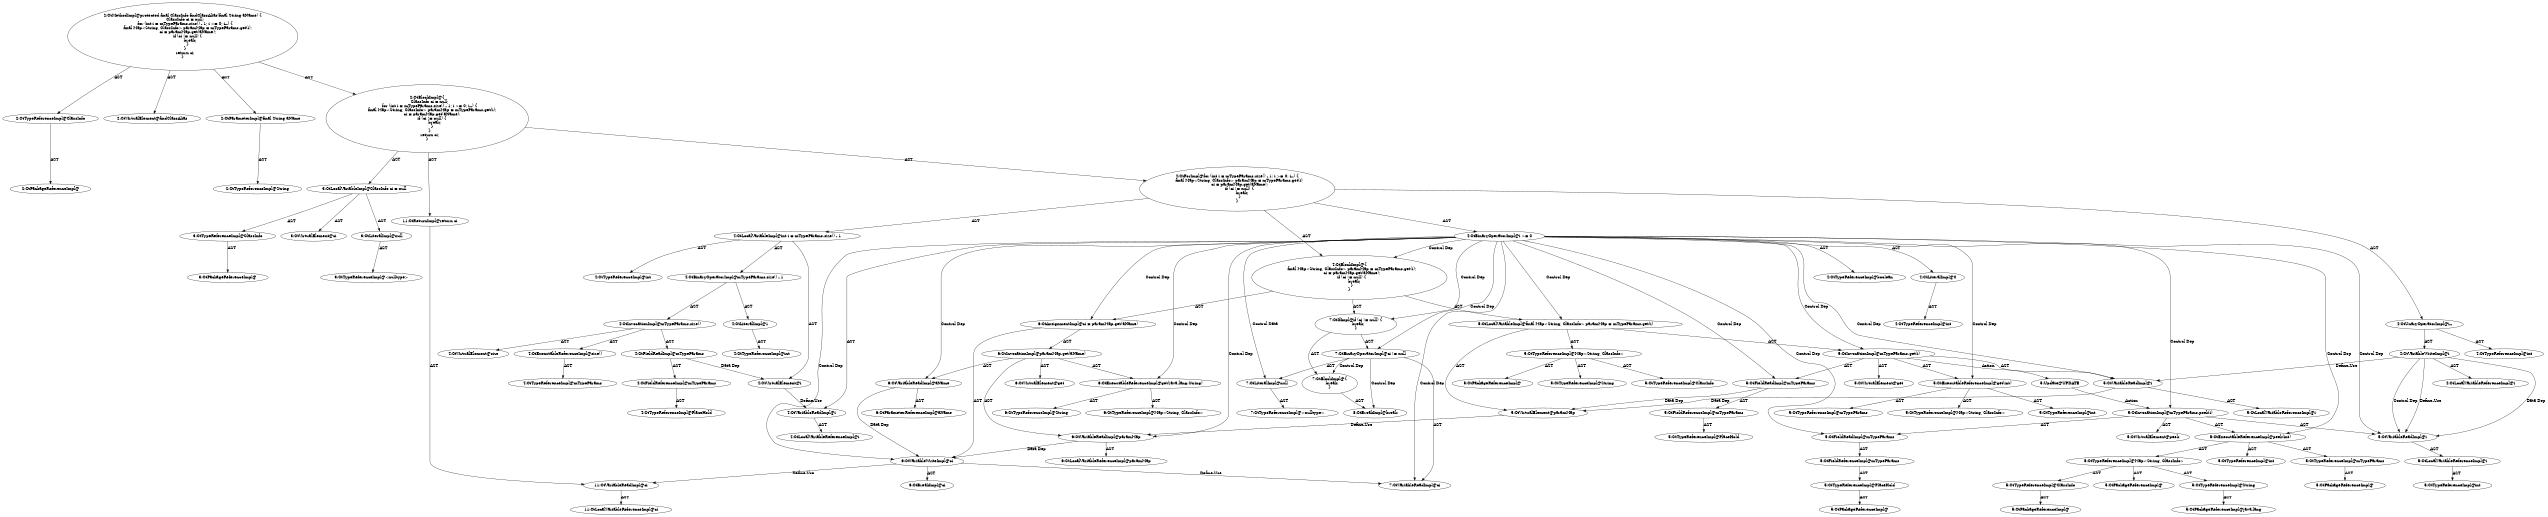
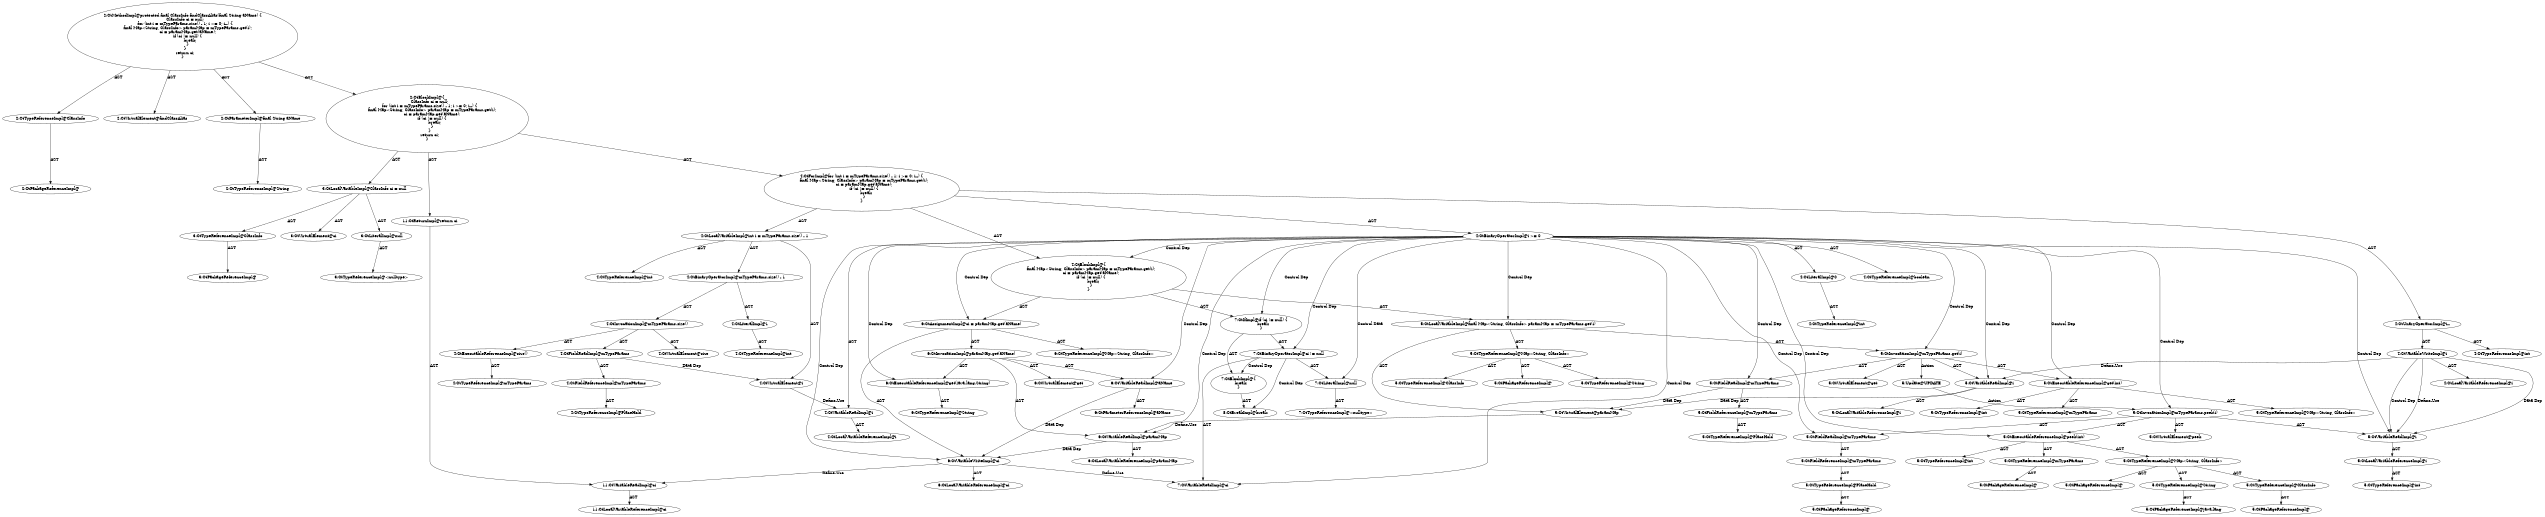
  digraph {
    node [shape=ellipse]
    n1 [label="2:CtTypeReferenceImpl@ClassInfo"]
    n2 [label="2:CtPackageReferenceImpl@"]
    n3 [label="2:CtVirtualElement@findClassAlias"]
    n4 [label="2:CtParameterImpl@final String aName"]
    n5 [label="2:CtTypeReferenceImpl@String"]
    n6 [label="3:CtTypeReferenceImpl@ClassInfo"]
    n7 [label="3:CtPackageReferenceImpl@"]
    n8 [label="3:CtLiteralImpl@null"]
    n9 [label="3:CtTypeReferenceImpl@<nulltype>"]
    n10 [label="3:CtVirtualElement@ci"]
    n11 [label="3:CtLocalVariableImpl@ClassInfo ci = null"]
    n12 [label="4:CtTypeReferenceImpl@int"]
    n13 [label="4:CtExecutableReferenceImpl@size()"]
    n14 [label="4:CtTypeReferenceImpl@mTypeParams"]
    n15 [label="4:CtVirtualElement@size"]
    n16 [label="4:CtFieldReferenceImpl@mTypeParams"]
    n17 [label="4:CtTypeReferenceImpl@PlaceHold"]
    n18 [label="4:CtFieldReadImpl@mTypeParams"]
    n19 [label="4:CtVirtualElement@i"]
    n20 [label="4:CtVariableReadImpl@i"]
    n21 [label="4:CtInvocationImpl@mTypeParams.size()"]
    n22 [label="4:CtLiteralImpl@1"]
    n23 [label="4:CtTypeReferenceImpl@int"]
    n24 [label="4:CtBinaryOperatorImpl@mTypeParams.size() - 1"]
    n25 [label="4:CtLocalVariableReferenceImpl@i"]
    n26 [label="4:CtLocalVariableImpl@int i = mTypeParams.size() - 1"]
    n27 [label="4:CtLiteralImpl@0"]
    n28 [label="4:CtTypeReferenceImpl@int"]
    n29 [label="4:CtBinaryOperatorImpl@i >= 0"]
    n30 [label="4:CtTypeReferenceImpl@boolean"]
    n31 [label="5:CtExecutableReferenceImpl@get(int)"]
    n32 [label="5:CtFieldReadImpl@mTypeParams"]
    n33 [label="5:CtVariableReadImpl@i"]
    n34 [label="5:CtInvocationImpl@mTypeParams.get(i)"]
    n35 [label="5:CtLocalVariableImpl@final Map<String, ClassInfo> paramMap = mTypeParams.get(i)"]
    n36 [label="6:CtVariableWriteImpl@ci"]
    n37 [label="6:CtExecutableReferenceImpl@get(java.lang.String)"]
    n38 [label="6:CtVariableReadImpl@paramMap"]
    n39 [label="6:CtVariableReadImpl@aName"]
    n40 [label="6:CtAssignmentImpl@ci = paramMap.get(aName)"]
    n41 [label="7:CtVariableReadImpl@ci"]
    n42 [label="7:CtLiteralImpl@null"]
    n43 [label="7:CtBinaryOperatorImpl@ci != null"]
    n44 [label="7:CtIfImpl@if (ci != null) \{\n    break;\n\}"]
    n45 [label="4:CtBlockImpl@\{\n    final Map<String, ClassInfo> paramMap = mTypeParams.get(i);\n    ci = paramMap.get(aName);\n    if (ci != null) \{\n        break;\n    \}\n\}"]
    n46 [label="5:CtFieldReadImpl@mTypeParams"]
    n47 [label="5:CtExecutableReferenceImpl@peek(int)"]
    n48 [label="5:CtVariableReadImpl@i"]
    n49 [label="5:CtInvocationImpl@mTypeParams.peek(i)"]
    n50 [label="5:CtTypeReferenceImpl@mTypeParams"]
    n51 [label="5:CtTypeReferenceImpl@Map<String, ClassInfo>"]
    n52 [label="5:CtTypeReferenceImpl@int"]
    n53 [label="5:CtFieldReferenceImpl@mTypeParams"]
    n54 [label="5:CtVirtualElement@paramMap"]
    n55 [label="5:CtLocalVariableReferenceImpl@i"]
    n56 [label="5:CtVirtualElement@get"]
    n57 [label="5:Update@UPDATE"]
    n58 [label="5:CtTypeReferenceImpl@Map<String, ClassInfo>"]
-   n59 [label="6:CtBreakImpl@ci"]
+   n59 [label="6:CtLocalVariableReferenceImpl@ci"]
    n60 [label="11:CtVariableReadImpl@ci"]
    n61 [label="6:CtTypeReferenceImpl@Map<String, ClassInfo>"]
    n62 [label="6:CtTypeReferenceImpl@String"]
    n63 [label="6:CtLocalVariableReferenceImpl@paramMap"]
    n64 [label="6:CtParameterReferenceImpl@aName"]
    n65 [label="6:CtInvocationImpl@paramMap.get(aName)"]
    n66 [label="6:CtVirtualElement@get"]
    n67 [label="7:CtTypeReferenceImpl@<nulltype>"]
    n68 [label="8:CtBreakImpl@break"]
    n69 [label="7:CtBlockImpl@\{\n    break;\n\}"]
    n70 [label="5:CtFieldReferenceImpl@mTypeParams"]
    n71 [label="5:CtTypeReferenceImpl@mTypeParams"]
    n72 [label="5:CtTypeReferenceImpl@Map<String, ClassInfo>"]
    n73 [label="5:CtTypeReferenceImpl@int"]
    n74 [label="5:CtLocalVariableReferenceImpl@i"]
    n75 [label="5:CtVirtualElement@peek"]
    n76 [label="4:CtVariableWriteImpl@i"]
    n77 [label="4:CtLocalVariableReferenceImpl@i"]
    n78 [label="4:CtUnaryOperatorImpl@i--"]
    n79 [label="4:CtTypeReferenceImpl@int"]
    n80 [label="5:CtPackageReferenceImpl@"]
    n81 [label="5:CtTypeReferenceImpl@String"]
    n82 [label="5:CtTypeReferenceImpl@ClassInfo"]
    n83 [label="5:CtTypeReferenceImpl@PlaceHold"]
    n84 [label="11:CtLocalVariableReferenceImpl@ci"]
    n85 [label="4:CtForImpl@for (int i = mTypeParams.size() - 1; i >= 0; i--) \{\n    final Map<String, ClassInfo> paramMap = mTypeParams.get(i);\n    ci = paramMap.get(aName);\n    if (ci != null) \{\n        break;\n    \}\n\}"]
    n86 [label="11:CtReturnImpl@return ci"]
    n87 [label="2:CtBlockImpl@\{\n    ClassInfo ci = null;\n    for (int i = mTypeParams.size() - 1; i >= 0; i--) \{\n        final Map<String, ClassInfo> paramMap = mTypeParams.get(i);\n        ci = paramMap.get(aName);\n        if (ci != null) \{\n            break;\n        \}\n    \}\n    return ci;\n\}"]
    n88 [label="2:CtMethodImpl@protected final ClassInfo findClassAlias(final String aName) \{\n    ClassInfo ci = null;\n    for (int i = mTypeParams.size() - 1; i >= 0; i--) \{\n        final Map<String, ClassInfo> paramMap = mTypeParams.get(i);\n        ci = paramMap.get(aName);\n        if (ci != null) \{\n            break;\n        \}\n    \}\n    return ci;\n\}"]
    n89 [label="5:CtPackageReferenceImpl@"]
    n90 [label="5:CtTypeReferenceImpl@PlaceHold"]
    n91 [label="5:CtPackageReferenceImpl@"]
    n92 [label="5:CtPackageReferenceImpl@"]
    n93 [label="5:CtPackageReferenceImpl@java.lang"]
    n94 [label="5:CtTypeReferenceImpl@String"]
    n95 [label="5:CtPackageReferenceImpl@"]
    n96 [label="5:CtTypeReferenceImpl@ClassInfo"]
    n97 [label="5:CtTypeReferenceImpl@int"]
    n1 -> n2 [label=AST]
    n4 -> n5 [label=AST]
    n6 -> n7 [label=AST]
    n8 -> n9 [label=AST]
    n11 -> n6 [label=AST]
    n11 -> n8 [label=AST]
    n11 -> n10 [label=AST]
    n13 -> n14 [label=AST]
    n16 -> n17 [label=AST]
    n18 -> n16 [label=AST]
    n18 -> n19 [label="Data Dep"]
    n19 -> n20 [label="Define-Use"]
    n20 -> n25 [label=AST]
    n21 -> n13 [label=AST]
    n21 -> n15 [label=AST]
    n21 -> n18 [label=AST]
    n22 -> n23 [label=AST]
    n24 -> n21 [label=AST]
    n24 -> n22 [label=AST]
    n26 -> n12 [label=AST]
    n26 -> n19 [label=AST]
    n26 -> n24 [label=AST]
    n27 -> n28 [label=AST]
    n29 -> n20 [label=AST]
    n29 -> n27 [label=AST]
    n29 -> n30 [label=AST]
    n29 -> n31 [label="Control Dep"]
    n29 -> n32 [label="Control Dep"]
    n29 -> n33 [label="Control Dep"]
    n29 -> n34 [label="Control Dep"]
    n29 -> n35 [label="Control Dep"]
    n29 -> n36 [label="Control Dep"]
    n29 -> n37 [label="Control Dep"]
    n29 -> n38 [label="Control Dep"]
    n29 -> n39 [label="Control Dep"]
    n29 -> n40 [label="Control Dep"]
    n29 -> n41 [label="Control Dep"]
    n29 -> n42 [label="Control Data"]
    n29 -> n43 [label="Control Dep"]
    n29 -> n44 [label="Control Dep"]
    n29 -> n45 [label="Control Dep"]
    n29 -> n46 [label="Control Dep"]
    n29 -> n47 [label="Control Dep"]
    n29 -> n48 [label="Control Dep"]
    n29 -> n49 [label="Control Dep"]
    n31 -> n50 [label=AST]
    n31 -> n51 [label=AST]
    n31 -> n52 [label=AST]
    n32 -> n53 [label=AST]
    n32 -> n54 [label="Data Dep"]
    n33 -> n54 [label="Data Dep"]
    n33 -> n55 [label=AST]
    n34 -> n31 [label=AST]
    n34 -> n32 [label=AST]
    n34 -> n33 [label=AST]
    n34 -> n56 [label=AST]
    n34 -> n57 [label=Action]
    n35 -> n34 [label=AST]
    n35 -> n54 [label=AST]
    n35 -> n58 [label=AST]
    n36 -> n41 [label="Define-Use"]
    n36 -> n59 [label=AST]
    n36 -> n60 [label="Define-Use"]
-   n37 -> n61 [label=AST]
+   n40 -> n61 [label=AST]
    n37 -> n62 [label=AST]
    n38 -> n36 [label="Data Dep"]
    n38 -> n63 [label=AST]
    n39 -> n36 [label="Data Dep"]
    n39 -> n64 [label=AST]
    n40 -> n36 [label=AST]
    n40 -> n65 [label=AST]
    n42 -> n67 [label=AST]
    n43 -> n41 [label=AST]
    n43 -> n42 [label=AST]
    n43 -> n68 [label="Control Dep"]
    n43 -> n69 [label="Control Dep"]
    n44 -> n43 [label=AST]
    n44 -> n69 [label=AST]
    n45 -> n35 [label=AST]
    n45 -> n40 [label=AST]
    n45 -> n44 [label=AST]
    n46 -> n70 [label=AST]
    n47 -> n71 [label=AST]
    n47 -> n72 [label=AST]
    n47 -> n73 [label=AST]
    n48 -> n74 [label=AST]
    n49 -> n46 [label=AST]
    n49 -> n47 [label=AST]
    n49 -> n48 [label=AST]
    n49 -> n75 [label=AST]
    n53 -> n83 [label=AST]
    n54 -> n38 [label="Define-Use"]
    n57 -> n49 [label=Action]
    n58 -> n80 [label=AST]
    n58 -> n81 [label=AST]
    n58 -> n82 [label=AST]
    n60 -> n84 [label=AST]
    n65 -> n37 [label=AST]
    n65 -> n38 [label=AST]
    n65 -> n39 [label=AST]
    n65 -> n66 [label=AST]
    n69 -> n68 [label=AST]
    n70 -> n90 [label=AST]
    n71 -> n91 [label=AST]
    n72 -> n92 [label=AST]
    n72 -> n94 [label=AST]
    n72 -> n96 [label=AST]
    n74 -> n97 [label=AST]
    n76 -> n33 [label="Define-Use"]
    n76 -> n48 [label="Define-Use"]
    n76 -> n48 [label="Data Dep"]
    n76 -> n48 [label="Control Dep"]
    n76 -> n77 [label=AST]
    n78 -> n76 [label=AST]
    n78 -> n79 [label=AST]
    n85 -> n26 [label=AST]
    n85 -> n29 [label=AST]
    n85 -> n45 [label=AST]
    n85 -> n78 [label=AST]
    n86 -> n60 [label=AST]
    n87 -> n11 [label=AST]
    n87 -> n85 [label=AST]
    n87 -> n86 [label=AST]
    n88 -> n1 [label=AST]
    n88 -> n3 [label=AST]
    n88 -> n4 [label=AST]
    n88 -> n87 [label=AST]
    n90 -> n89 [label=AST]
    n94 -> n93 [label=AST]
    n96 -> n95 [label=AST]
  }
